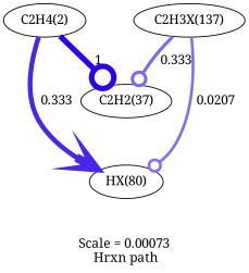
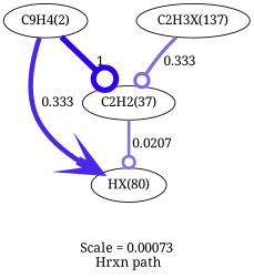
  digraph {
    fontname="Noto Serif"
    label="Scale = 0.00073\l Hrxn path"
    node [fontname="Noto Serif"]
    edge [arrowhead=odot fontname="Noto Serif"]
-   n1 [label="C2H4(2)"]
+   n1 [label="C9H4(2)"]
    n2 [label="HX(80)"]
    n3 [label="C2H2(37)"]
    n4 [label="C2H3X(137)"]
    n1 -> n2 [arrowhead=vee arrowsize=2.59 color="0.7, 0.833, 0.9" label=" 0.333" style="setlinewidth(5.17)"]
    n1 -> n3 [arrowsize=3 color="0.7, 1.5, 0.9" label=" 1" style="setlinewidth(6)"]
-   n4 -> n2 [arrowsize=1.54 color="0.7, 0.521, 0.9" label=" 0.0207" style="setlinewidth(3.07)"]
+   n3 -> n2 [arrowsize=1.54 color="0.7, 0.521, 0.9" label=" 0.0207" style="setlinewidth(3.07)"]
    n4 -> n3 [arrowsize=1.8 color="0.7, 0.541, 0.9" label=" 0.333" style="setlinewidth(3.59)"]
  }
